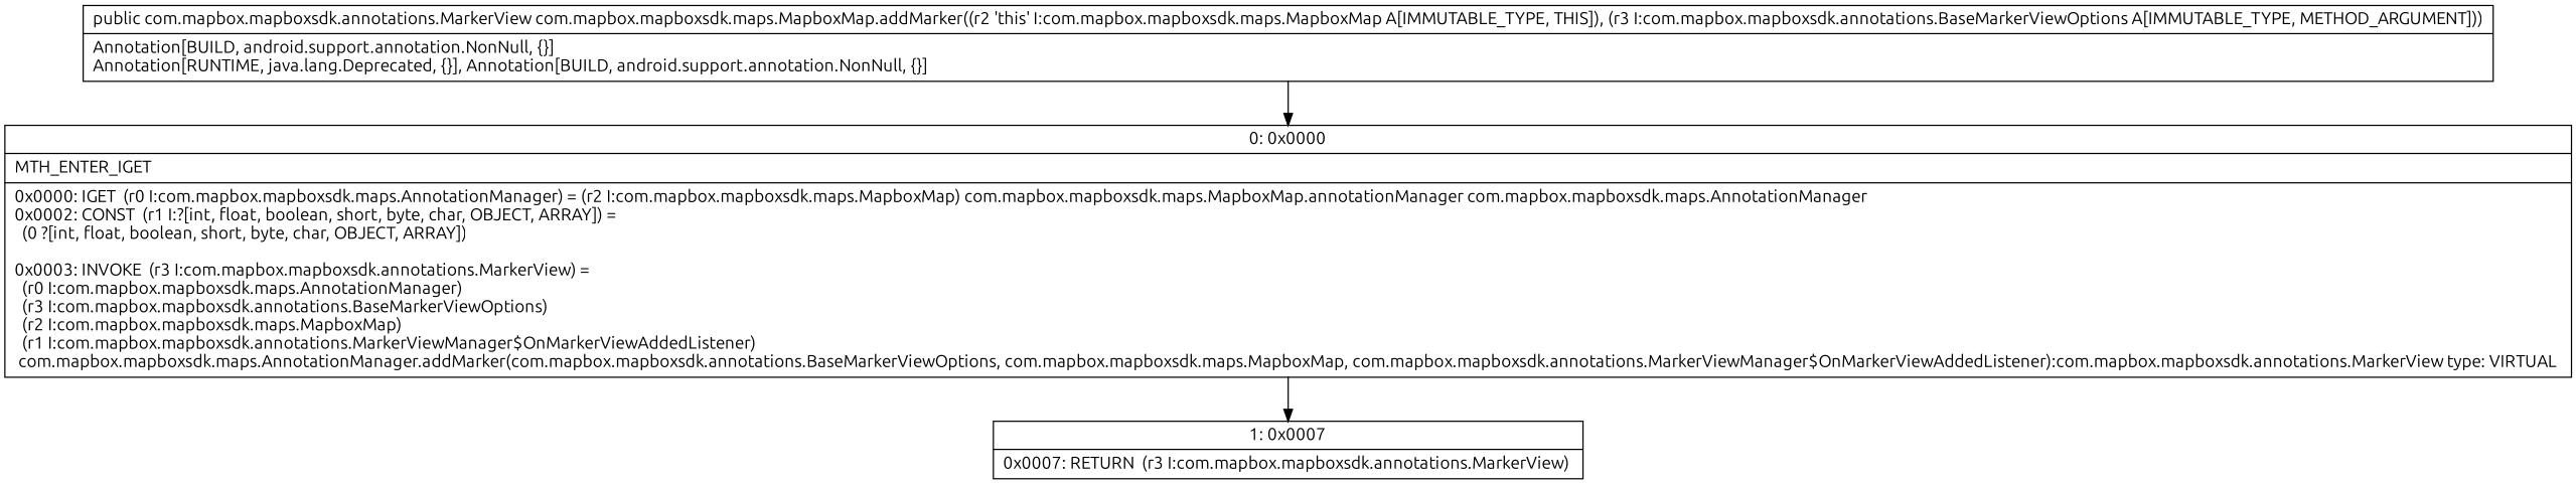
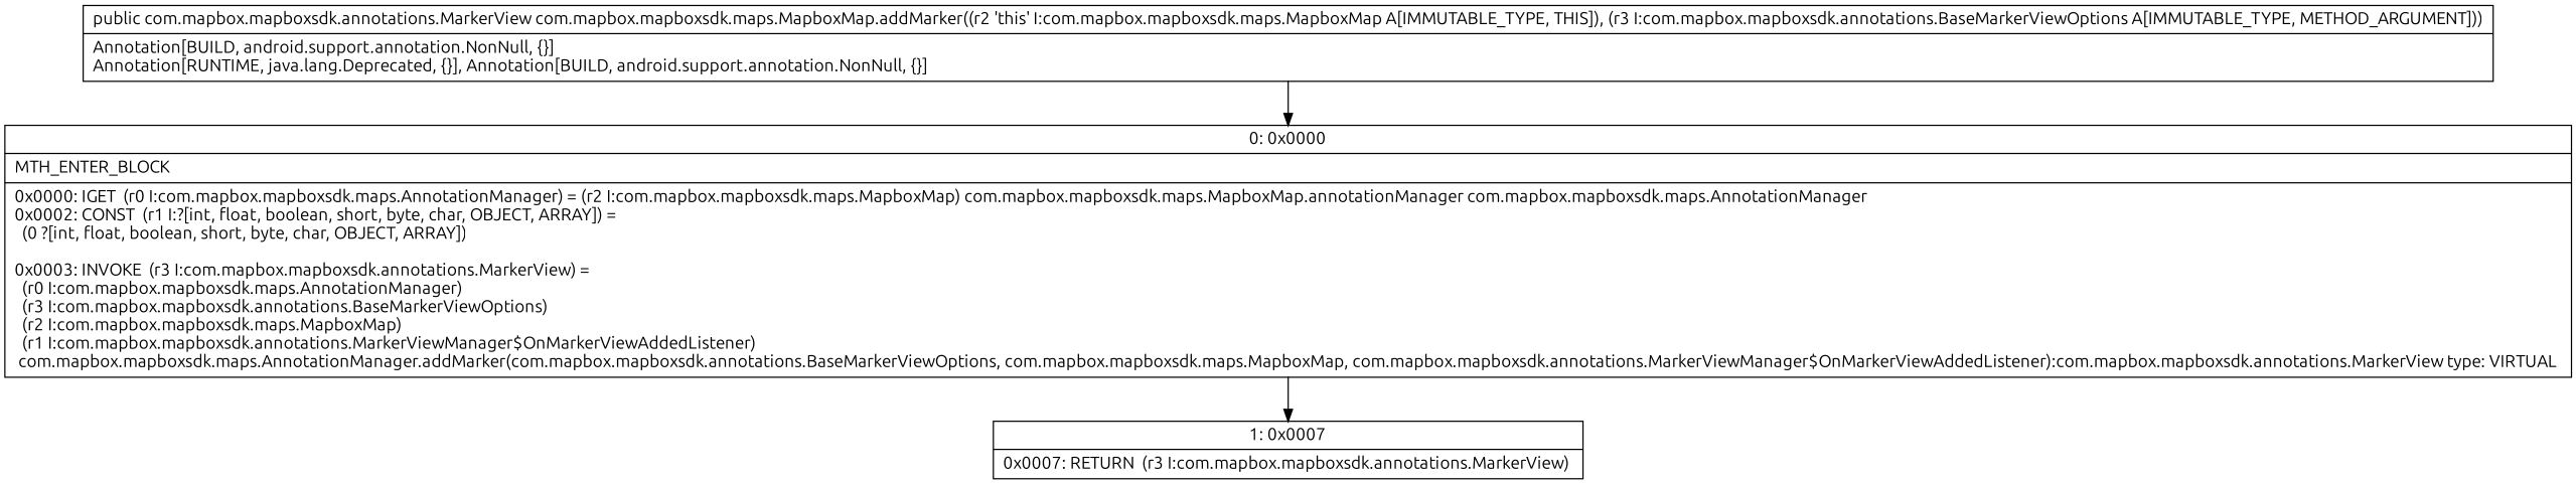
  digraph {
    fontname=Ubuntu
    node [shape=record fontname=Ubuntu]
    edge [fontname=Ubuntu]
-   n1 [label="{0\:\ 0x0000|MTH_ENTER_IGET\l|0x0000: IGET  (r0 I:com.mapbox.mapboxsdk.maps.AnnotationManager) = (r2 I:com.mapbox.mapboxsdk.maps.MapboxMap) com.mapbox.mapboxsdk.maps.MapboxMap.annotationManager com.mapbox.mapboxsdk.maps.AnnotationManager \l0x0002: CONST  (r1 I:?[int, float, boolean, short, byte, char, OBJECT, ARRAY]) = \l  (0 ?[int, float, boolean, short, byte, char, OBJECT, ARRAY])\l \l0x0003: INVOKE  (r3 I:com.mapbox.mapboxsdk.annotations.MarkerView) = \l  (r0 I:com.mapbox.mapboxsdk.maps.AnnotationManager)\l  (r3 I:com.mapbox.mapboxsdk.annotations.BaseMarkerViewOptions)\l  (r2 I:com.mapbox.mapboxsdk.maps.MapboxMap)\l  (r1 I:com.mapbox.mapboxsdk.annotations.MarkerViewManager$OnMarkerViewAddedListener)\l com.mapbox.mapboxsdk.maps.AnnotationManager.addMarker(com.mapbox.mapboxsdk.annotations.BaseMarkerViewOptions, com.mapbox.mapboxsdk.maps.MapboxMap, com.mapbox.mapboxsdk.annotations.MarkerViewManager$OnMarkerViewAddedListener):com.mapbox.mapboxsdk.annotations.MarkerView type: VIRTUAL \l}"]
+   n1 [label="{0\:\ 0x0000|MTH_ENTER_BLOCK\l|0x0000: IGET  (r0 I:com.mapbox.mapboxsdk.maps.AnnotationManager) = (r2 I:com.mapbox.mapboxsdk.maps.MapboxMap) com.mapbox.mapboxsdk.maps.MapboxMap.annotationManager com.mapbox.mapboxsdk.maps.AnnotationManager \l0x0002: CONST  (r1 I:?[int, float, boolean, short, byte, char, OBJECT, ARRAY]) = \l  (0 ?[int, float, boolean, short, byte, char, OBJECT, ARRAY])\l \l0x0003: INVOKE  (r3 I:com.mapbox.mapboxsdk.annotations.MarkerView) = \l  (r0 I:com.mapbox.mapboxsdk.maps.AnnotationManager)\l  (r3 I:com.mapbox.mapboxsdk.annotations.BaseMarkerViewOptions)\l  (r2 I:com.mapbox.mapboxsdk.maps.MapboxMap)\l  (r1 I:com.mapbox.mapboxsdk.annotations.MarkerViewManager$OnMarkerViewAddedListener)\l com.mapbox.mapboxsdk.maps.AnnotationManager.addMarker(com.mapbox.mapboxsdk.annotations.BaseMarkerViewOptions, com.mapbox.mapboxsdk.maps.MapboxMap, com.mapbox.mapboxsdk.annotations.MarkerViewManager$OnMarkerViewAddedListener):com.mapbox.mapboxsdk.annotations.MarkerView type: VIRTUAL \l}"]
    n2 [label="{1\:\ 0x0007|0x0007: RETURN  (r3 I:com.mapbox.mapboxsdk.annotations.MarkerView) \l}"]
    n3 [label="{public com.mapbox.mapboxsdk.annotations.MarkerView com.mapbox.mapboxsdk.maps.MapboxMap.addMarker((r2 'this' I:com.mapbox.mapboxsdk.maps.MapboxMap A[IMMUTABLE_TYPE, THIS]), (r3 I:com.mapbox.mapboxsdk.annotations.BaseMarkerViewOptions A[IMMUTABLE_TYPE, METHOD_ARGUMENT]))  | Annotation[BUILD, android.support.annotation.NonNull, \{\}]\lAnnotation[RUNTIME, java.lang.Deprecated, \{\}], Annotation[BUILD, android.support.annotation.NonNull, \{\}]\l}"]
    n1 -> n2
    n3 -> n1
  }
